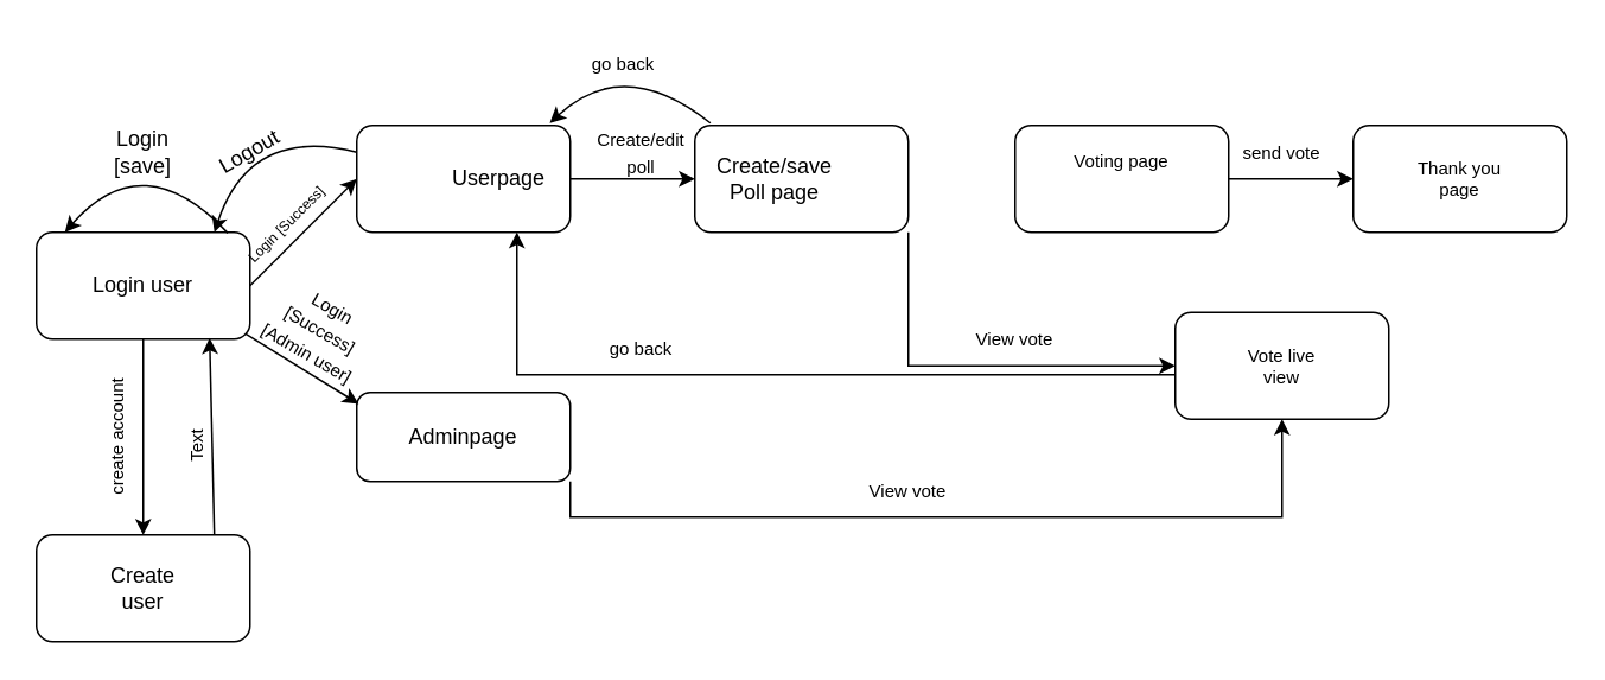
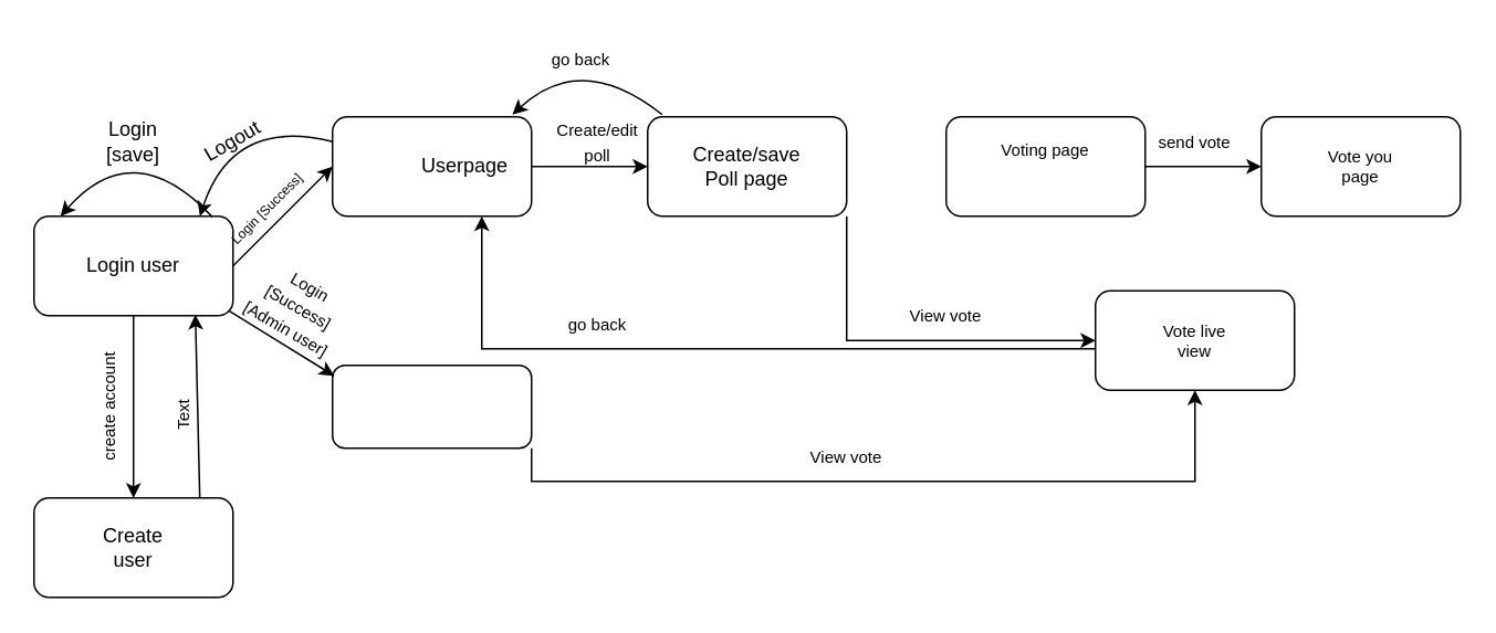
  <mxCell id="0" />
  <mxCell id="1" parent="0" />
  <mxCell id="2" value="" style="rounded=1;whiteSpace=wrap;html=1;" vertex="1" parent="1"><mxGeometry x="20" y="130" width="120" height="60" as="geometry" /></mxCell>
  <mxCell id="3" value="Login user" style="text;html=1;strokeColor=none;fillColor=none;align=center;verticalAlign=middle;whiteSpace=wrap;rounded=0;" vertex="1" parent="1"><mxGeometry x="50" y="145" width="60" height="30" as="geometry" /></mxCell>
  <mxCell id="4" value="" style="rounded=1;whiteSpace=wrap;html=1;" vertex="1" parent="1"><mxGeometry x="200" y="70" width="120" height="60" as="geometry" /></mxCell>
  <mxCell id="5" value="Userpage" style="text;html=1;strokeColor=none;fillColor=none;align=center;verticalAlign=middle;whiteSpace=wrap;rounded=0;" vertex="1" parent="1"><mxGeometry x="250" y="85" width="60" height="30" as="geometry" /></mxCell>
  <mxCell id="6" value="" style="rounded=1;whiteSpace=wrap;html=1;" vertex="1" parent="1"><mxGeometry x="20" y="300" width="120" height="60" as="geometry" /></mxCell>
  <mxCell id="7" value="Create user" style="text;html=1;strokeColor=none;fillColor=none;align=center;verticalAlign=middle;whiteSpace=wrap;rounded=0;" vertex="1" parent="1"><mxGeometry x="50" y="315" width="60" height="30" as="geometry" /></mxCell>
  <mxCell id="8" style="edgeStyle=orthogonalEdgeStyle;rounded=0;orthogonalLoop=1;jettySize=auto;html=1;exitX=1;exitY=1;exitDx=0;exitDy=0;entryX=0;entryY=0.5;entryDx=0;entryDy=0;fontSize=10;" edge="1" parent="1" source="9" target="27"><mxGeometry relative="1" as="geometry" /></mxCell>
  <mxCell id="9" value="" style="rounded=1;whiteSpace=wrap;html=1;" vertex="1" parent="1"><mxGeometry x="390" y="70" width="120" height="60" as="geometry" /></mxCell>
- <mxCell id="10" value="Create/save Poll page" style="text;html=1;strokeColor=none;fillColor=none;align=center;verticalAlign=middle;whiteSpace=wrap;rounded=0;" vertex="1" parent="1"><mxGeometry x="405" y="85" width="60" height="30" as="geometry" /></mxCell>
+ <mxCell id="10" value="Create/save Poll page" style="text;html=1;strokeColor=none;fillColor=none;align=center;verticalAlign=middle;whiteSpace=wrap;rounded=0;" vertex="1" parent="1"><mxGeometry x="420" y="85" width="60" height="30" as="geometry" /></mxCell>
  <mxCell id="11" value="" style="endArrow=classic;html=1;rounded=0;exitX=1;exitY=0.5;exitDx=0;exitDy=0;entryX=0;entryY=0.5;entryDx=0;entryDy=0;" edge="1" parent="1" source="2" target="4"><mxGeometry width="50" height="50" relative="1" as="geometry"><mxPoint x="150" y="160" as="sourcePoint" /><mxPoint x="200" y="110" as="targetPoint" /></mxGeometry></mxCell>
  <mxCell id="12" value="" style="endArrow=classic;html=1;rounded=0;entryX=0;entryY=0.5;entryDx=0;entryDy=0;" edge="1" parent="1" source="4" target="9"><mxGeometry width="50" height="50" relative="1" as="geometry"><mxPoint x="320" y="150" as="sourcePoint" /><mxPoint x="380" y="100" as="targetPoint" /></mxGeometry></mxCell>
  <mxCell id="13" value="" style="curved=1;endArrow=classic;html=1;rounded=0;exitX=0.896;exitY=0.007;exitDx=0;exitDy=0;startArrow=none;entryX=0.133;entryY=0;entryDx=0;entryDy=0;entryPerimeter=0;exitPerimeter=0;" edge="1" parent="1" source="2" target="2"><mxGeometry width="50" height="50" relative="1" as="geometry"><mxPoint x="30" y="140" as="sourcePoint" /><mxPoint x="50" y="120" as="targetPoint" /><Array as="points"><mxPoint x="80" y="80" /></Array></mxGeometry></mxCell>
  <mxCell id="14" value="Login [save]" style="text;html=1;strokeColor=none;fillColor=none;align=center;verticalAlign=middle;whiteSpace=wrap;rounded=0;" vertex="1" parent="1"><mxGeometry x="50" y="70" width="60" height="30" as="geometry" /></mxCell>
  <mxCell id="15" value="&lt;font style=&quot;font-size: 8px;&quot;&gt;Login [Success]&lt;/font&gt;" style="text;html=1;strokeColor=none;fillColor=none;align=center;verticalAlign=middle;whiteSpace=wrap;rounded=0;rotation=-45;" vertex="1" parent="1"><mxGeometry x="130" y="110" width="60" height="30" as="geometry" /></mxCell>
  <mxCell id="16" style="edgeStyle=orthogonalEdgeStyle;rounded=0;orthogonalLoop=1;jettySize=auto;html=1;exitX=1;exitY=1;exitDx=0;exitDy=0;entryX=0.5;entryY=1;entryDx=0;entryDy=0;fontSize=10;" edge="1" parent="1" source="17" target="27"><mxGeometry relative="1" as="geometry" /></mxCell>
  <mxCell id="17" value="" style="rounded=1;whiteSpace=wrap;html=1;" vertex="1" parent="1"><mxGeometry x="200" y="220" width="120" height="50" as="geometry" /></mxCell>
- <mxCell id="18" value="Adminpage" style="text;html=1;strokeColor=none;fillColor=none;align=center;verticalAlign=middle;whiteSpace=wrap;rounded=0;" vertex="1" parent="1"><mxGeometry x="230" y="230" width="60" height="30" as="geometry" /></mxCell>
  <mxCell id="19" value="" style="endArrow=classic;html=1;rounded=0;exitX=0.98;exitY=0.951;exitDx=0;exitDy=0;exitPerimeter=0;entryX=0.009;entryY=0.127;entryDx=0;entryDy=0;entryPerimeter=0;" edge="1" parent="1" source="2" target="17"><mxGeometry width="50" height="50" relative="1" as="geometry"><mxPoint x="140" y="240" as="sourcePoint" /><mxPoint x="190" y="190" as="targetPoint" /></mxGeometry></mxCell>
  <mxCell id="20" value="&lt;font style=&quot;font-size: 10px;&quot;&gt;Login [Success]&lt;br&gt;[Admin user]&lt;br&gt;&lt;/font&gt;" style="text;html=1;strokeColor=none;fillColor=none;align=center;verticalAlign=middle;whiteSpace=wrap;rounded=0;rotation=30;" vertex="1" parent="1"><mxGeometry x="150" y="170" width="60" height="30" as="geometry" /></mxCell>
  <mxCell id="21" value="" style="curved=1;endArrow=classic;html=1;rounded=0;" edge="1" parent="1" source="4"><mxGeometry width="50" height="50" relative="1" as="geometry"><mxPoint x="110" y="100" as="sourcePoint" /><mxPoint x="120" y="130" as="targetPoint" /><Array as="points"><mxPoint x="140" y="70" /></Array></mxGeometry></mxCell>
  <mxCell id="22" value="Logout" style="text;html=1;strokeColor=none;fillColor=none;align=center;verticalAlign=middle;whiteSpace=wrap;rounded=0;rotation=-30;" vertex="1" parent="1"><mxGeometry x="110" y="70" width="60" height="30" as="geometry" /></mxCell>
  <mxCell id="23" value="&lt;font style=&quot;font-size: 10px;&quot;&gt;Create/edit poll&lt;/font&gt;" style="text;html=1;strokeColor=none;fillColor=none;align=center;verticalAlign=middle;whiteSpace=wrap;rounded=0;" vertex="1" parent="1"><mxGeometry x="330" y="70" width="60" height="30" as="geometry" /></mxCell>
  <mxCell id="24" value="" style="rounded=1;whiteSpace=wrap;html=1;fontSize=8;" vertex="1" parent="1"><mxGeometry x="570" y="70" width="120" height="60" as="geometry" /></mxCell>
  <mxCell id="25" value="" style="rounded=1;whiteSpace=wrap;html=1;fontSize=8;" vertex="1" parent="1"><mxGeometry x="760" y="70" width="120" height="60" as="geometry" /></mxCell>
  <mxCell id="26" style="edgeStyle=orthogonalEdgeStyle;rounded=0;orthogonalLoop=1;jettySize=auto;html=1;exitX=0;exitY=0.75;exitDx=0;exitDy=0;entryX=0.75;entryY=1;entryDx=0;entryDy=0;fontSize=10;" edge="1" parent="1" source="27" target="4"><mxGeometry relative="1" as="geometry"><Array as="points"><mxPoint x="660" y="210" /><mxPoint x="290" y="210" /></Array></mxGeometry></mxCell>
  <mxCell id="27" value="" style="rounded=1;whiteSpace=wrap;html=1;fontSize=8;" vertex="1" parent="1"><mxGeometry x="660" y="175" width="120" height="60" as="geometry" /></mxCell>
  <mxCell id="28" value="" style="endArrow=classic;html=1;rounded=0;fontSize=8;exitX=0.5;exitY=1;exitDx=0;exitDy=0;entryX=0.5;entryY=0;entryDx=0;entryDy=0;" edge="1" parent="1" source="2" target="6"><mxGeometry width="50" height="50" relative="1" as="geometry"><mxPoint x="40" y="280" as="sourcePoint" /><mxPoint x="90" y="230" as="targetPoint" /></mxGeometry></mxCell>
  <mxCell id="29" value="&lt;font style=&quot;font-size: 10px;&quot;&gt;create account&lt;/font&gt;" style="text;html=1;strokeColor=none;fillColor=none;align=center;verticalAlign=middle;whiteSpace=wrap;rounded=0;fontSize=8;rotation=-90;" vertex="1" parent="1"><mxGeometry x="30" y="230" width="70" height="30" as="geometry" /></mxCell>
  <mxCell id="30" value="" style="curved=1;endArrow=classic;html=1;rounded=0;fontSize=10;entryX=0.904;entryY=-0.022;entryDx=0;entryDy=0;entryPerimeter=0;exitX=0.073;exitY=-0.022;exitDx=0;exitDy=0;exitPerimeter=0;" edge="1" parent="1" source="9" target="4"><mxGeometry width="50" height="50" relative="1" as="geometry"><mxPoint x="380" y="60" as="sourcePoint" /><mxPoint x="430" y="10" as="targetPoint" /><Array as="points"><mxPoint x="350" y="30" /></Array></mxGeometry></mxCell>
  <mxCell id="31" value="go back" style="text;html=1;strokeColor=none;fillColor=none;align=center;verticalAlign=middle;whiteSpace=wrap;rounded=0;fontSize=10;" vertex="1" parent="1"><mxGeometry x="320" y="20" width="60" height="30" as="geometry" /></mxCell>
  <mxCell id="32" value="View vote" style="text;html=1;strokeColor=none;fillColor=none;align=center;verticalAlign=middle;whiteSpace=wrap;rounded=0;fontSize=10;" vertex="1" parent="1"><mxGeometry x="540" y="175" width="60" height="30" as="geometry" /></mxCell>
  <mxCell id="33" value="View vote" style="text;html=1;strokeColor=none;fillColor=none;align=center;verticalAlign=middle;whiteSpace=wrap;rounded=0;fontSize=10;" vertex="1" parent="1"><mxGeometry x="480" y="260" width="60" height="30" as="geometry" /></mxCell>
  <mxCell id="34" value="" style="endArrow=classic;html=1;rounded=0;fontSize=10;entryX=0.811;entryY=0.99;entryDx=0;entryDy=0;exitX=0.833;exitY=0;exitDx=0;exitDy=0;entryPerimeter=0;exitPerimeter=0;" edge="1" parent="1" source="6" target="2"><mxGeometry width="50" height="50" relative="1" as="geometry"><mxPoint x="110" y="320" as="sourcePoint" /><mxPoint x="160" y="270" as="targetPoint" /></mxGeometry></mxCell>
  <mxCell id="35" value="Text" style="text;html=1;strokeColor=none;fillColor=none;align=center;verticalAlign=middle;whiteSpace=wrap;rounded=0;fontSize=10;rotation=-90;" vertex="1" parent="1"><mxGeometry x="80" y="235" width="60" height="30" as="geometry" /></mxCell>
  <mxCell id="36" value="Voting page" style="text;html=1;strokeColor=none;fillColor=none;align=center;verticalAlign=middle;whiteSpace=wrap;rounded=0;fontSize=10;" vertex="1" parent="1"><mxGeometry x="600" y="75" width="60" height="30" as="geometry" /></mxCell>
- <mxCell id="37" value="Thank you page" style="text;html=1;strokeColor=none;fillColor=none;align=center;verticalAlign=middle;whiteSpace=wrap;rounded=0;fontSize=10;" vertex="1" parent="1"><mxGeometry x="790" y="85" width="60" height="30" as="geometry" /></mxCell>
+ <mxCell id="37" value="Vote you page" style="text;html=1;strokeColor=none;fillColor=none;align=center;verticalAlign=middle;whiteSpace=wrap;rounded=0;fontSize=10;" vertex="1" parent="1"><mxGeometry x="790" y="85" width="60" height="30" as="geometry" /></mxCell>
  <mxCell id="38" value="Vote live view" style="text;html=1;strokeColor=none;fillColor=none;align=center;verticalAlign=middle;whiteSpace=wrap;rounded=0;fontSize=10;" vertex="1" parent="1"><mxGeometry x="690" y="190" width="60" height="30" as="geometry" /></mxCell>
  <mxCell id="39" value="" style="endArrow=classic;html=1;rounded=0;fontSize=10;entryX=0;entryY=0.5;entryDx=0;entryDy=0;exitX=1;exitY=0.5;exitDx=0;exitDy=0;" edge="1" parent="1" source="24" target="25"><mxGeometry width="50" height="50" relative="1" as="geometry"><mxPoint x="690" y="120" as="sourcePoint" /><mxPoint x="740" y="70" as="targetPoint" /></mxGeometry></mxCell>
  <mxCell id="40" value="send vote" style="text;html=1;strokeColor=none;fillColor=none;align=center;verticalAlign=middle;whiteSpace=wrap;rounded=0;fontSize=10;" vertex="1" parent="1"><mxGeometry x="690" y="70" width="60" height="30" as="geometry" /></mxCell>
  <mxCell id="41" value="go back" style="text;html=1;strokeColor=none;fillColor=none;align=center;verticalAlign=middle;whiteSpace=wrap;rounded=0;fontSize=10;" vertex="1" parent="1"><mxGeometry x="330" y="180" width="60" height="30" as="geometry" /></mxCell>
